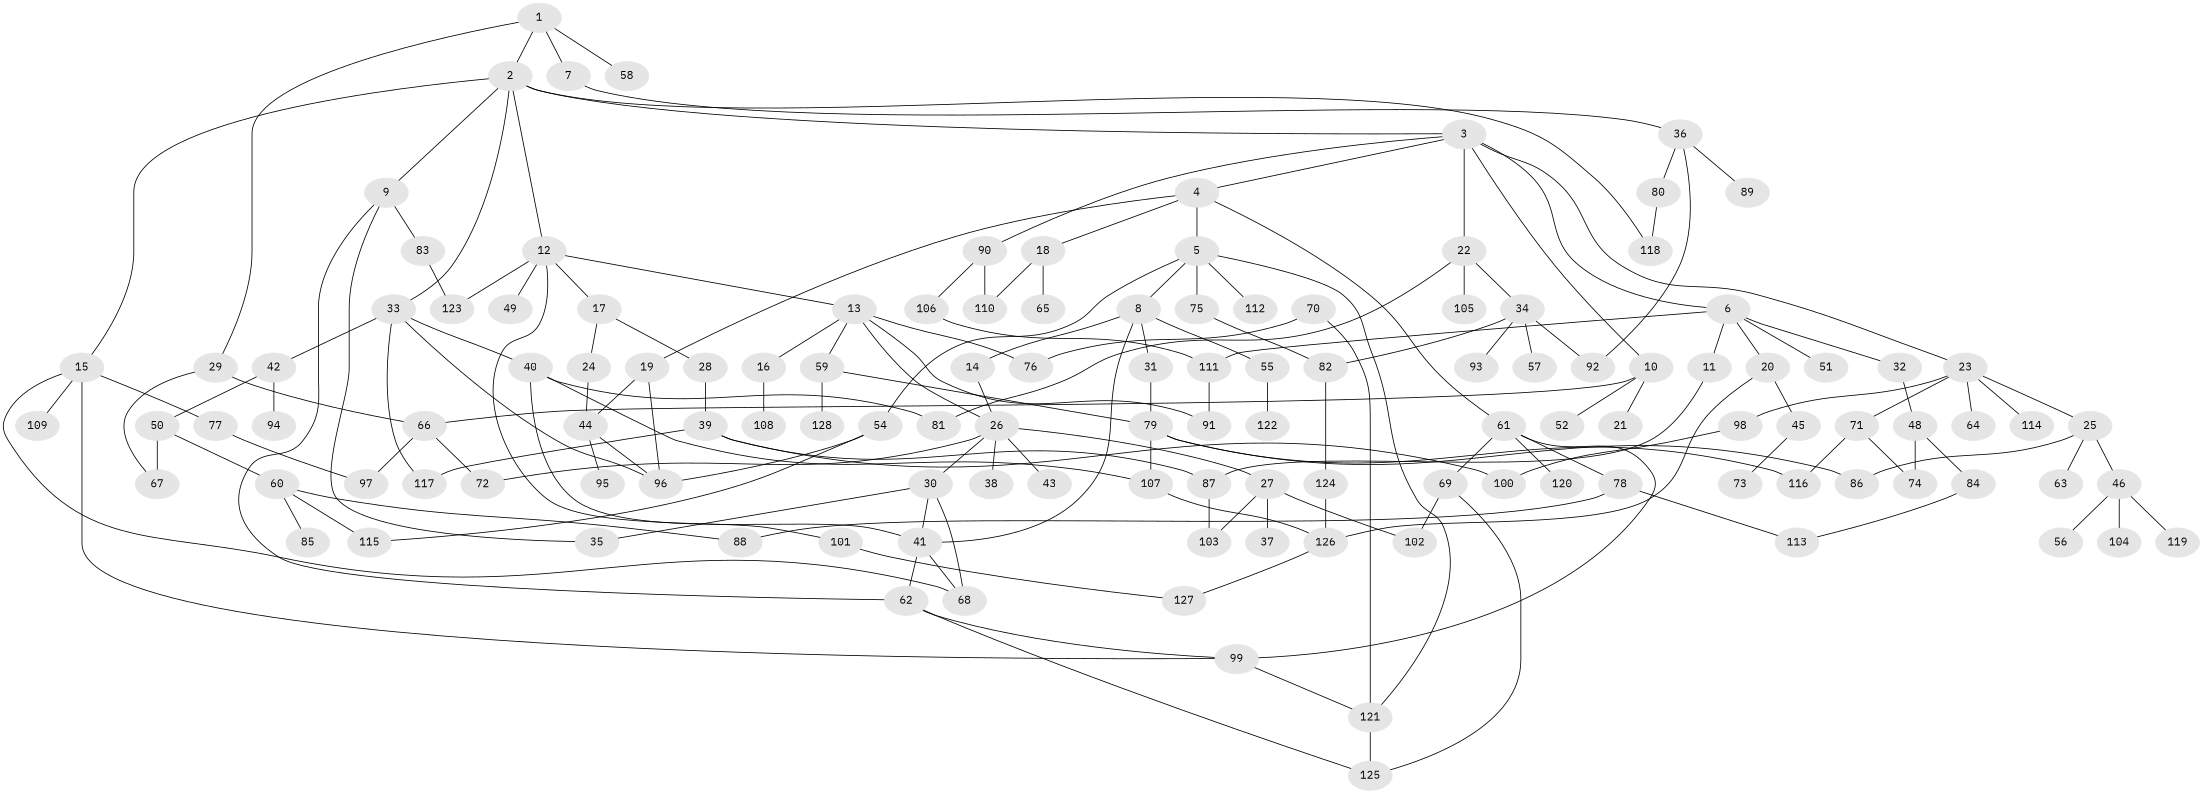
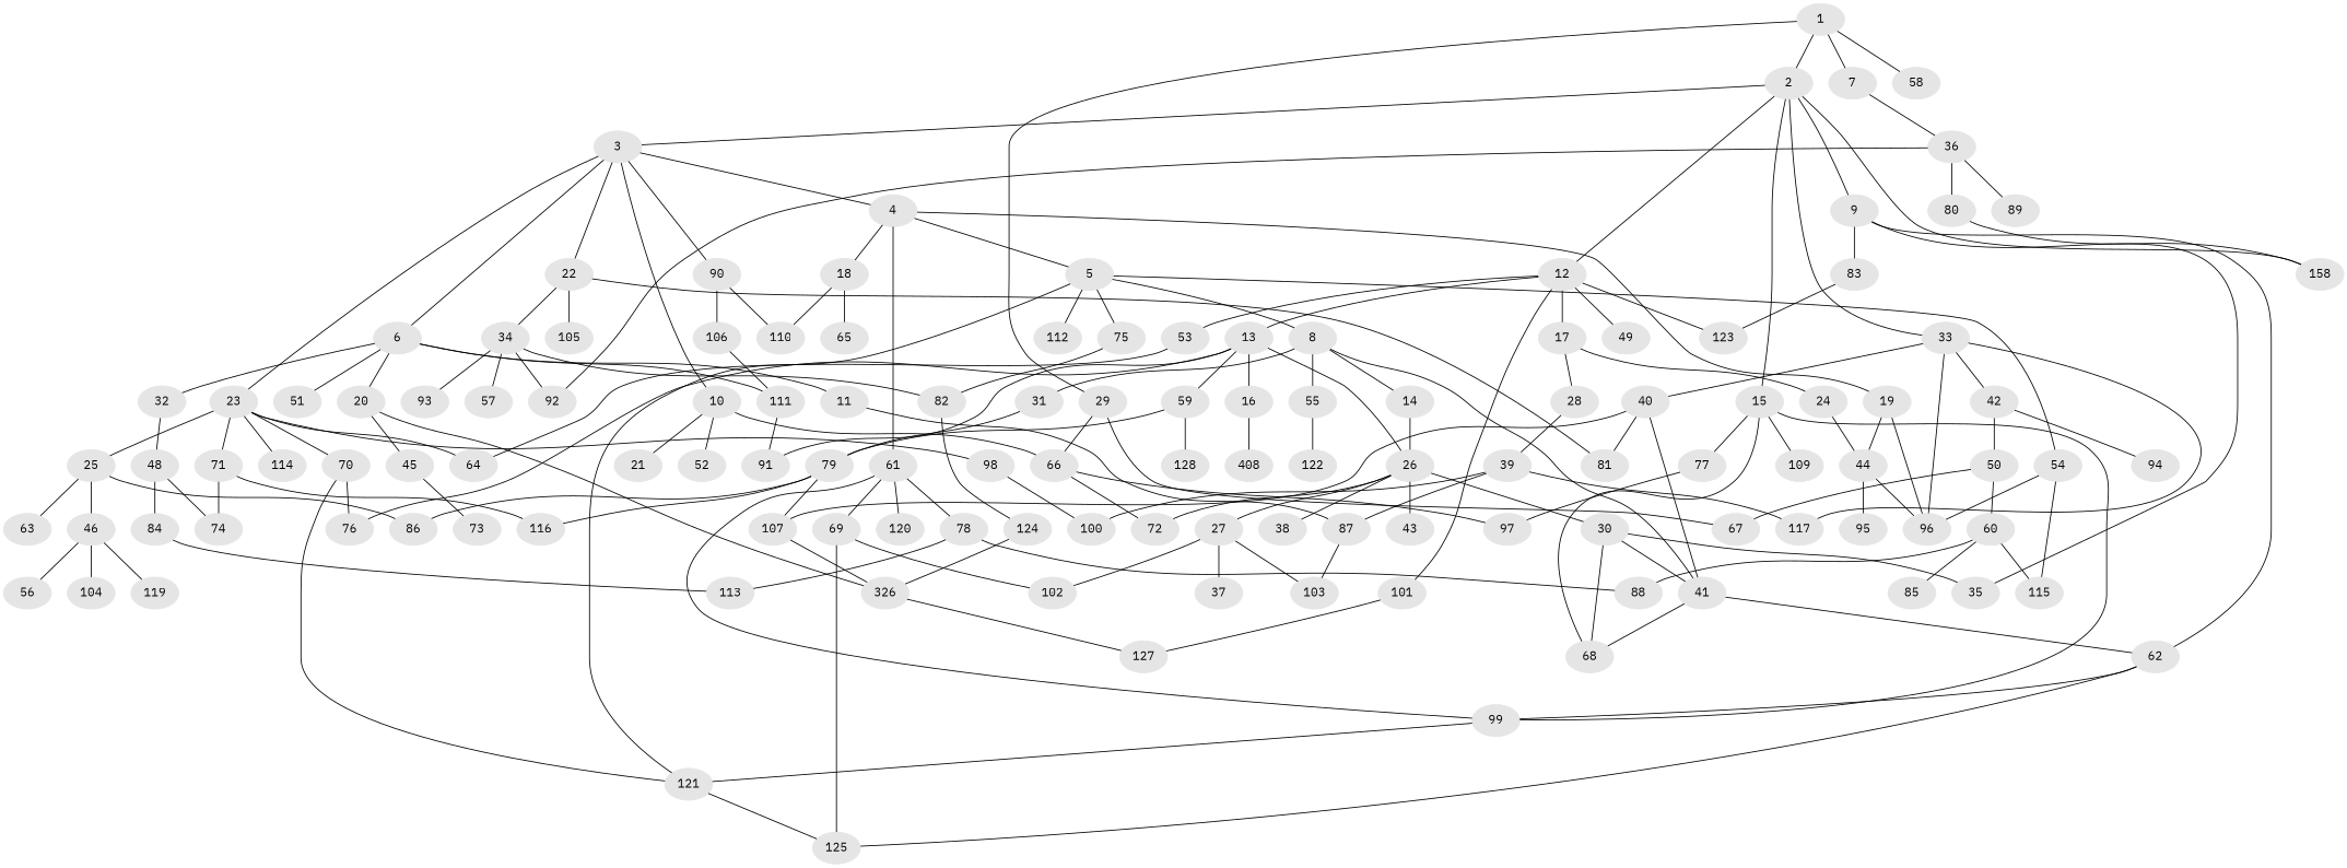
  graph {
    fontname="IBM Plex Mono"
    node [color=gray90 fontname="IBM Plex Mono" style=filled]
    edge [fontname="IBM Plex Mono"]
    1
    2
    7
    29
    58
    3
    9
    12
    15
    33
-   118
+   118 [label=158]
    36
    66
    67
    4
    6
    10
    22
    23
    90
    35
    62
    83
    13
    17
    49
+   53
    101
    123
    68
    77
    99
    109
    96
    40
    42
    117
    5
    18
    19
    61
    11
    20
    32
    51
    111
    21
    52
    34
    81
    105
    25
    64
    70
    71
    98
    114
    110
    106
    8
    54
    75
    112
    121
    65
    44
    69
    78
    120
    14
    31
    41
    55
    115
    82
    125
    87
    45
-   126
+   126 [label=326]
    48
    91
    92
    80
    89
    26
    79
    122
    72
    97
    103
    16
    59
    76
    24
    28
    127
-   108
+   108 [label=408]
    27
    30
    38
    43
    128
    39
    95
    73
    57
    93
    46
    63
    86
    74
    116
    100
    56
    104
    119
    37
    102
    107
    84
    50
    94
    124
    60
    113
    85
    88
    1 -- 2
    1 -- 7
    1 -- 29
    1 -- 58
    2 -- 3
    2 -- 9
    2 -- 12
    2 -- 15
    2 -- 33
    2 -- 118
    7 -- 36
    29 -- 66
    29 -- 67
    3 -- 4
    3 -- 6
    3 -- 10
    3 -- 22
    3 -- 23
    3 -- 90
    9 -- 35
    9 -- 62
    9 -- 83
    12 -- 13
    12 -- 17
    12 -- 49
+   12 -- 53
    12 -- 101
    12 -- 123
    15 -- 68
    15 -- 77
    15 -- 99
    15 -- 109
    33 -- 96
    33 -- 40
    33 -- 42
    33 -- 117
    36 -- 92
    36 -- 80
    36 -- 89
    66 -- 72
    66 -- 97
    4 -- 5
    4 -- 18
    4 -- 19
    4 -- 61
    6 -- 11
    6 -- 20
    6 -- 32
    6 -- 51
    6 -- 111
    10 -- 66
    10 -- 21
    10 -- 52
    22 -- 34
    22 -- 81
    22 -- 105
    23 -- 25
    23 -- 64
+   23 -- 70
    23 -- 71
    23 -- 98
    23 -- 114
    90 -- 110
    90 -- 106
    62 -- 99
    62 -- 125
    83 -- 123
    13 -- 91
    13 -- 26
    13 -- 16
    13 -- 59
    13 -- 76
    17 -- 24
    17 -- 28
+   53 -- 64
    101 -- 127
    77 -- 97
    99 -- 121
    40 -- 81
    40 -- 41
    40 -- 107
    42 -- 50
    42 -- 94
    5 -- 8
    5 -- 54
    5 -- 75
    5 -- 112
    5 -- 121
    18 -- 110
    18 -- 65
    19 -- 96
    19 -- 44
    61 -- 99
    61 -- 69
    61 -- 78
    61 -- 120
    11 -- 87
    20 -- 45
    20 -- 126
    32 -- 48
    111 -- 91
    34 -- 82
    34 -- 92
    34 -- 57
    34 -- 93
    25 -- 46
    25 -- 63
    25 -- 86
    70 -- 121
    70 -- 76
    71 -- 74
    71 -- 116
    98 -- 100
    106 -- 111
    8 -- 14
    8 -- 31
    8 -- 41
    8 -- 55
    54 -- 96
    54 -- 115
    75 -- 82
    121 -- 125
    44 -- 96
    44 -- 95
    69 -- 125
    69 -- 102
    78 -- 113
    78 -- 88
    14 -- 26
    31 -- 79
    41 -- 62
    41 -- 68
    55 -- 122
    82 -- 124
    87 -- 103
    45 -- 73
    126 -- 127
    48 -- 74
    48 -- 84
    80 -- 118
    26 -- 72
    26 -- 27
    26 -- 30
    26 -- 38
    26 -- 43
    79 -- 86
    79 -- 116
    79 -- 107
    16 -- 108
    59 -- 79
    59 -- 128
    24 -- 44
    28 -- 39
    27 -- 103
    27 -- 37
    27 -- 102
    30 -- 35
    30 -- 68
    30 -- 41
    39 -- 117
    39 -- 87
    39 -- 100
    46 -- 56
    46 -- 104
    46 -- 119
    107 -- 126
    84 -- 113
    50 -- 67
    50 -- 60
    124 -- 126
    60 -- 115
    60 -- 85
    60 -- 88
  }
